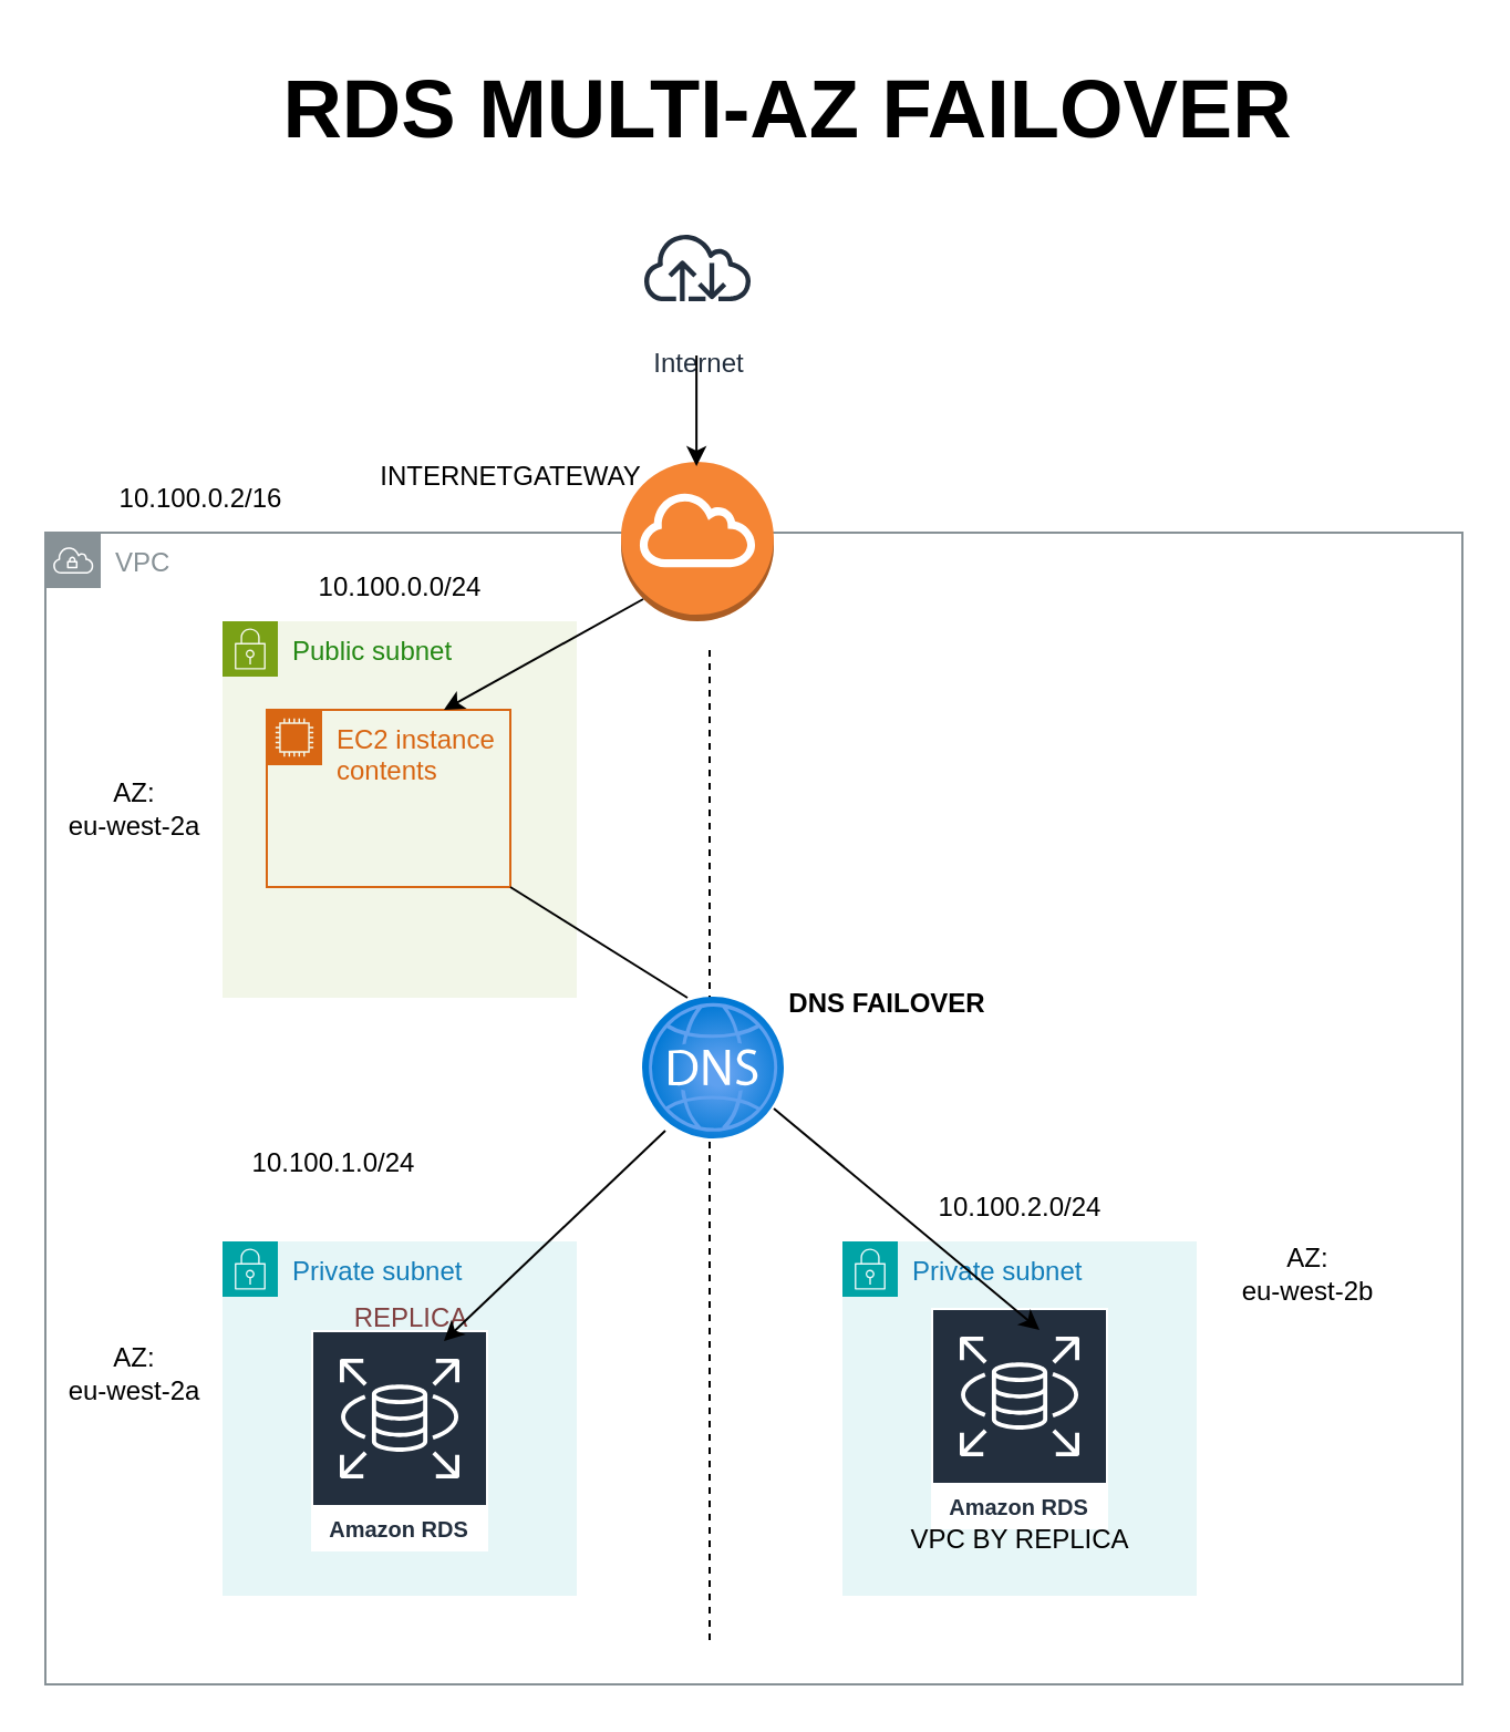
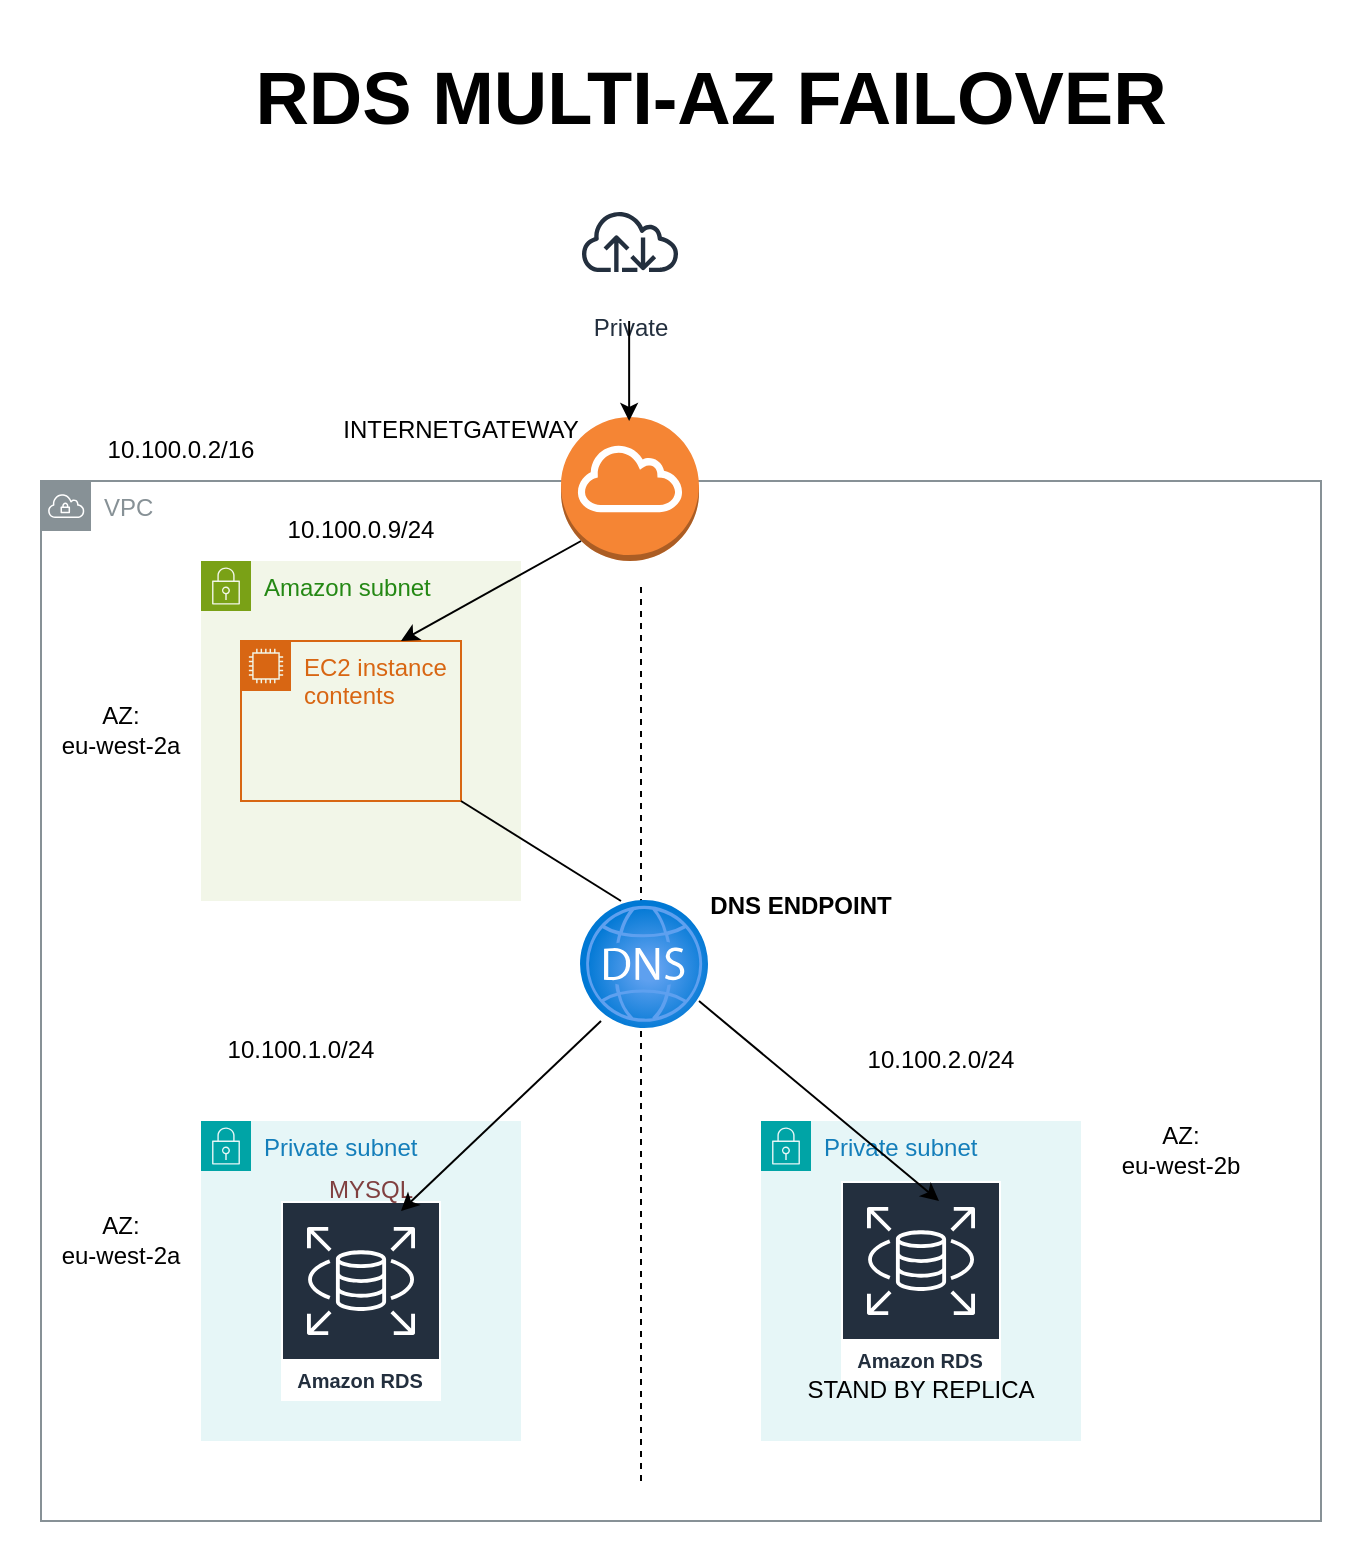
  <mxCell id="0" />
  <mxCell id="1" parent="0" />
- <mxCell id="2" value="Public subnet" style="points=[[0,0],[0.25,0],[0.5,0],[0.75,0],[1,0],[1,0.25],[1,0.5],[1,0.75],[1,1],[0.75,1],[0.5,1],[0.25,1],[0,1],[0,0.75],[0,0.5],[0,0.25]];outlineConnect=0;gradientColor=none;html=1;whiteSpace=wrap;fontSize=12;fontStyle=0;container=1;pointerEvents=0;collapsible=0;recursiveResize=0;shape=mxgraph.aws4.group;grIcon=mxgraph.aws4.group_security_group;grStroke=0;strokeColor=#7AA116;fillColor=#F2F6E8;verticalAlign=top;align=left;spacingLeft=30;fontColor=#248814;dashed=0;" vertex="1" parent="1"><mxGeometry x="100" y="280" width="160" height="170" as="geometry" /></mxCell>
+ <mxCell id="2" value="Amazon subnet" style="points=[[0,0],[0.25,0],[0.5,0],[0.75,0],[1,0],[1,0.25],[1,0.5],[1,0.75],[1,1],[0.75,1],[0.5,1],[0.25,1],[0,1],[0,0.75],[0,0.5],[0,0.25]];outlineConnect=0;gradientColor=none;html=1;whiteSpace=wrap;fontSize=12;fontStyle=0;container=1;pointerEvents=0;collapsible=0;recursiveResize=0;shape=mxgraph.aws4.group;grIcon=mxgraph.aws4.group_security_group;grStroke=0;strokeColor=#7AA116;fillColor=#F2F6E8;verticalAlign=top;align=left;spacingLeft=30;fontColor=#248814;dashed=0;" vertex="1" parent="1"><mxGeometry x="100" y="280" width="160" height="170" as="geometry" /></mxCell>
  <mxCell id="3" value="EC2 instance contents" style="points=[[0,0],[0.25,0],[0.5,0],[0.75,0],[1,0],[1,0.25],[1,0.5],[1,0.75],[1,1],[0.75,1],[0.5,1],[0.25,1],[0,1],[0,0.75],[0,0.5],[0,0.25]];outlineConnect=0;gradientColor=none;html=1;whiteSpace=wrap;fontSize=12;fontStyle=0;container=1;pointerEvents=0;collapsible=0;recursiveResize=0;shape=mxgraph.aws4.group;grIcon=mxgraph.aws4.group_ec2_instance_contents;strokeColor=#D86613;fillColor=none;verticalAlign=top;align=left;spacingLeft=30;fontColor=#D86613;dashed=0;" vertex="1" parent="2"><mxGeometry x="20" y="40" width="110" height="80" as="geometry" /></mxCell>
  <mxCell id="4" value="Private subnet" style="points=[[0,0],[0.25,0],[0.5,0],[0.75,0],[1,0],[1,0.25],[1,0.5],[1,0.75],[1,1],[0.75,1],[0.5,1],[0.25,1],[0,1],[0,0.75],[0,0.5],[0,0.25]];outlineConnect=0;gradientColor=none;html=1;whiteSpace=wrap;fontSize=12;fontStyle=0;container=1;pointerEvents=0;collapsible=0;recursiveResize=0;shape=mxgraph.aws4.group;grIcon=mxgraph.aws4.group_security_group;grStroke=0;strokeColor=#00A4A6;fillColor=#E6F6F7;verticalAlign=top;align=left;spacingLeft=30;fontColor=#147EBA;dashed=0;" vertex="1" parent="1"><mxGeometry x="100" y="560" width="160" height="160" as="geometry" /></mxCell>
  <mxCell id="5" value="Amazon RDS" style="sketch=0;outlineConnect=0;fontColor=#232F3E;gradientColor=none;strokeColor=#ffffff;fillColor=#232F3E;dashed=0;verticalLabelPosition=middle;verticalAlign=bottom;align=center;html=1;whiteSpace=wrap;fontSize=10;fontStyle=1;spacing=3;shape=mxgraph.aws4.productIcon;prIcon=mxgraph.aws4.rds;" vertex="1" parent="4"><mxGeometry x="40" y="40" width="80" height="100" as="geometry" /></mxCell>
- <mxCell id="6" value="&lt;font color=&quot;#804040&quot;&gt;REPLICA&lt;/font&gt;" style="text;html=1;align=center;verticalAlign=middle;resizable=0;points=[];autosize=1;strokeColor=none;fillColor=none;" vertex="1" parent="4"><mxGeometry x="50" y="20" width="70" height="30" as="geometry" /></mxCell>
+ <mxCell id="6" value="&lt;font color=&quot;#804040&quot;&gt;MYSQL&lt;/font&gt;" style="text;html=1;align=center;verticalAlign=middle;resizable=0;points=[];autosize=1;strokeColor=none;fillColor=none;" vertex="1" parent="4"><mxGeometry x="50" y="20" width="70" height="30" as="geometry" /></mxCell>
  <mxCell id="7" value="Private subnet" style="points=[[0,0],[0.25,0],[0.5,0],[0.75,0],[1,0],[1,0.25],[1,0.5],[1,0.75],[1,1],[0.75,1],[0.5,1],[0.25,1],[0,1],[0,0.75],[0,0.5],[0,0.25]];outlineConnect=0;gradientColor=none;html=1;whiteSpace=wrap;fontSize=12;fontStyle=0;container=1;pointerEvents=0;collapsible=0;recursiveResize=0;shape=mxgraph.aws4.group;grIcon=mxgraph.aws4.group_security_group;grStroke=0;strokeColor=#00A4A6;fillColor=#E6F6F7;verticalAlign=top;align=left;spacingLeft=30;fontColor=#147EBA;dashed=0;" vertex="1" parent="1"><mxGeometry x="380" y="560" width="160" height="160" as="geometry" /></mxCell>
  <mxCell id="8" value="Amazon RDS" style="sketch=0;outlineConnect=0;fontColor=#232F3E;gradientColor=none;strokeColor=#ffffff;fillColor=#232F3E;dashed=0;verticalLabelPosition=middle;verticalAlign=bottom;align=center;html=1;whiteSpace=wrap;fontSize=10;fontStyle=1;spacing=3;shape=mxgraph.aws4.productIcon;prIcon=mxgraph.aws4.rds;" vertex="1" parent="7"><mxGeometry x="40" y="30" width="80" height="100" as="geometry" /></mxCell>
- <mxCell id="9" value="VPC BY REPLICA" style="text;html=1;align=center;verticalAlign=middle;resizable=0;points=[];autosize=1;strokeColor=none;fillColor=none;" vertex="1" parent="7"><mxGeometry x="10" y="120" width="140" height="30" as="geometry" /></mxCell>
- <mxCell id="10" value="10.100.0.0/24" style="text;html=1;align=center;verticalAlign=middle;resizable=0;points=[];autosize=1;strokeColor=none;fillColor=none;" vertex="1" parent="1"><mxGeometry x="130" y="250" width="100" height="30" as="geometry" /></mxCell>
+ <mxCell id="9" value="STAND BY REPLICA" style="text;html=1;align=center;verticalAlign=middle;resizable=0;points=[];autosize=1;strokeColor=none;fillColor=none;" vertex="1" parent="7"><mxGeometry x="10" y="120" width="140" height="30" as="geometry" /></mxCell>
+ <mxCell id="10" value="10.100.0.9/24" style="text;html=1;align=center;verticalAlign=middle;resizable=0;points=[];autosize=1;strokeColor=none;fillColor=none;" vertex="1" parent="1"><mxGeometry x="130" y="250" width="100" height="30" as="geometry" /></mxCell>
  <mxCell id="11" value="10.100.1.0/24" style="text;html=1;align=center;verticalAlign=middle;resizable=0;points=[];autosize=1;strokeColor=none;fillColor=none;" vertex="1" parent="1"><mxGeometry x="100" y="510" width="100" height="30" as="geometry" /></mxCell>
- <mxCell id="12" value="10.100.2.0/24" style="text;html=1;align=center;verticalAlign=middle;resizable=0;points=[];autosize=1;strokeColor=none;fillColor=none;" vertex="1" parent="1"><mxGeometry x="410" y="530" width="100" height="30" as="geometry" /></mxCell>
+ <mxCell id="12" value="10.100.2.0/24" style="text;html=1;align=center;verticalAlign=middle;resizable=0;points=[];autosize=1;strokeColor=none;fillColor=none;" vertex="1" parent="1"><mxGeometry x="420" y="515" width="100" height="30" as="geometry" /></mxCell>
  <mxCell id="13" value="VPC" style="sketch=0;outlineConnect=0;gradientColor=none;html=1;whiteSpace=wrap;fontSize=12;fontStyle=0;shape=mxgraph.aws4.group;grIcon=mxgraph.aws4.group_vpc;strokeColor=#879196;fillColor=none;verticalAlign=top;align=left;spacingLeft=30;fontColor=#879196;dashed=0;" vertex="1" parent="1"><mxGeometry x="20" y="240" width="640" height="520" as="geometry" /></mxCell>
  <mxCell id="14" value="10.100.0.2/16" style="text;html=1;align=center;verticalAlign=middle;resizable=0;points=[];autosize=1;strokeColor=none;fillColor=none;" vertex="1" parent="1"><mxGeometry x="40" y="210" width="100" height="30" as="geometry" /></mxCell>
  <mxCell id="15" value="" style="outlineConnect=0;dashed=0;verticalLabelPosition=bottom;verticalAlign=top;align=center;html=1;shape=mxgraph.aws3.internet_gateway;fillColor=#F58534;gradientColor=none;" vertex="1" parent="1"><mxGeometry x="280" y="208" width="69" height="72" as="geometry" /></mxCell>
  <mxCell id="16" value="" style="endArrow=classic;html=1;rounded=0;" edge="1" parent="1"><mxGeometry width="50" height="50" relative="1" as="geometry"><mxPoint x="290" y="270" as="sourcePoint" /><mxPoint x="200" y="320" as="targetPoint" /></mxGeometry></mxCell>
  <mxCell id="17" value="INTERNETGATEWAY" style="text;html=1;align=center;verticalAlign=middle;resizable=0;points=[];autosize=1;strokeColor=none;fillColor=none;" vertex="1" parent="1"><mxGeometry x="160" y="200" width="140" height="30" as="geometry" /></mxCell>
- <mxCell id="18" value="Internet" style="sketch=0;outlineConnect=0;fontColor=#232F3E;gradientColor=none;strokeColor=#232F3E;fillColor=#ffffff;dashed=0;verticalLabelPosition=bottom;verticalAlign=top;align=center;html=1;fontSize=12;fontStyle=0;aspect=fixed;shape=mxgraph.aws4.resourceIcon;resIcon=mxgraph.aws4.internet;" vertex="1" parent="1"><mxGeometry x="284.5" y="90" width="60" height="60" as="geometry" /></mxCell>
+ <mxCell id="18" value="Private" style="sketch=0;outlineConnect=0;fontColor=#232F3E;gradientColor=none;strokeColor=#232F3E;fillColor=#ffffff;dashed=0;verticalLabelPosition=bottom;verticalAlign=top;align=center;html=1;fontSize=12;fontStyle=0;aspect=fixed;shape=mxgraph.aws4.resourceIcon;resIcon=mxgraph.aws4.internet;" vertex="1" parent="1"><mxGeometry x="284.5" y="90" width="60" height="60" as="geometry" /></mxCell>
  <mxCell id="19" value="" style="endArrow=classic;html=1;rounded=0;" edge="1" parent="1"><mxGeometry width="50" height="50" relative="1" as="geometry"><mxPoint x="314.07" as="sourcePoint" y="160" /><mxPoint x="314.07" y="210" as="targetPoint" /></mxGeometry></mxCell>
  <mxCell id="20" value="&lt;div&gt;AZ:&lt;/div&gt;&lt;div&gt;eu-west-2a&lt;/div&gt;" style="text;html=1;align=center;verticalAlign=middle;resizable=0;points=[];autosize=1;strokeColor=none;fillColor=none;" vertex="1" parent="1"><mxGeometry x="20" y="345" width="80" height="40" as="geometry" /></mxCell>
  <mxCell id="21" value="&lt;div&gt;AZ:&lt;/div&gt;&lt;div&gt;eu-west-2a&lt;/div&gt;" style="text;html=1;align=center;verticalAlign=middle;resizable=0;points=[];autosize=1;strokeColor=none;fillColor=none;" vertex="1" parent="1"><mxGeometry x="20" y="600" width="80" height="40" as="geometry" /></mxCell>
  <mxCell id="22" value="&lt;div&gt;AZ:&lt;/div&gt;&lt;div&gt;eu-west-2b&lt;/div&gt;" style="text;html=1;align=center;verticalAlign=middle;resizable=0;points=[];autosize=1;strokeColor=none;fillColor=none;" vertex="1" parent="1"><mxGeometry x="550" y="555" width="80" height="40" as="geometry" /></mxCell>
  <mxCell id="23" value="" style="endArrow=none;dashed=1;html=1;rounded=0;" edge="1" parent="1"><mxGeometry width="50" height="50" relative="1" as="geometry"><mxPoint x="320" y="740" as="sourcePoint" /><mxPoint x="320" y="290" as="targetPoint" /></mxGeometry></mxCell>
  <mxCell id="24" value="" style="image;aspect=fixed;html=1;points=[];align=center;fontSize=12;image=img/lib/azure2/networking/DNS_Zones.svg;" vertex="1" parent="1"><mxGeometry x="290" y="450" width="64" height="64" as="geometry" /></mxCell>
  <mxCell id="25" value="" style="endArrow=classic;html=1;rounded=0;" edge="1" parent="1"><mxGeometry width="50" height="50" relative="1" as="geometry"><mxPoint x="300" y="510" as="sourcePoint" /><mxPoint x="200" y="605" as="targetPoint" /></mxGeometry></mxCell>
  <mxCell id="26" value="" style="endArrow=classic;html=1;rounded=0;" edge="1" parent="1"><mxGeometry width="50" height="50" relative="1" as="geometry"><mxPoint x="349" y="500" as="sourcePoint" /><mxPoint x="469" y="600" as="targetPoint" /></mxGeometry></mxCell>
- <mxCell id="27" value="&lt;b&gt;DNS FAILOVER&lt;/b&gt;" style="text;html=1;align=center;verticalAlign=middle;resizable=0;points=[];autosize=1;strokeColor=none;fillColor=none;" vertex="1" parent="1"><mxGeometry x="344.5" y="438" width="110" height="30" as="geometry" /></mxCell>
+ <mxCell id="27" value="&lt;b&gt;DNS ENDPOINT&lt;/b&gt;" style="text;html=1;align=center;verticalAlign=middle;resizable=0;points=[];autosize=1;strokeColor=none;fillColor=none;" vertex="1" parent="1"><mxGeometry x="344.5" y="438" width="110" height="30" as="geometry" /></mxCell>
  <mxCell id="28" value="" style="endArrow=none;html=1;rounded=0;" edge="1" parent="1"><mxGeometry width="50" height="50" relative="1" as="geometry"><mxPoint x="310" y="450" as="sourcePoint" /><mxPoint x="230" y="400" as="targetPoint" /></mxGeometry></mxCell>
  <mxCell id="29" value="&lt;b&gt;&lt;font style=&quot;font-size: 37px;&quot;&gt;RDS MULTI-AZ FAILOVER&lt;/font&gt;&lt;/b&gt;" style="text;html=1;align=center;verticalAlign=middle;resizable=0;points=[];autosize=1;strokeColor=none;fillColor=none;" vertex="1" parent="1"><mxGeometry x="115" y="20" width="480" height="60" as="geometry" /></mxCell>
